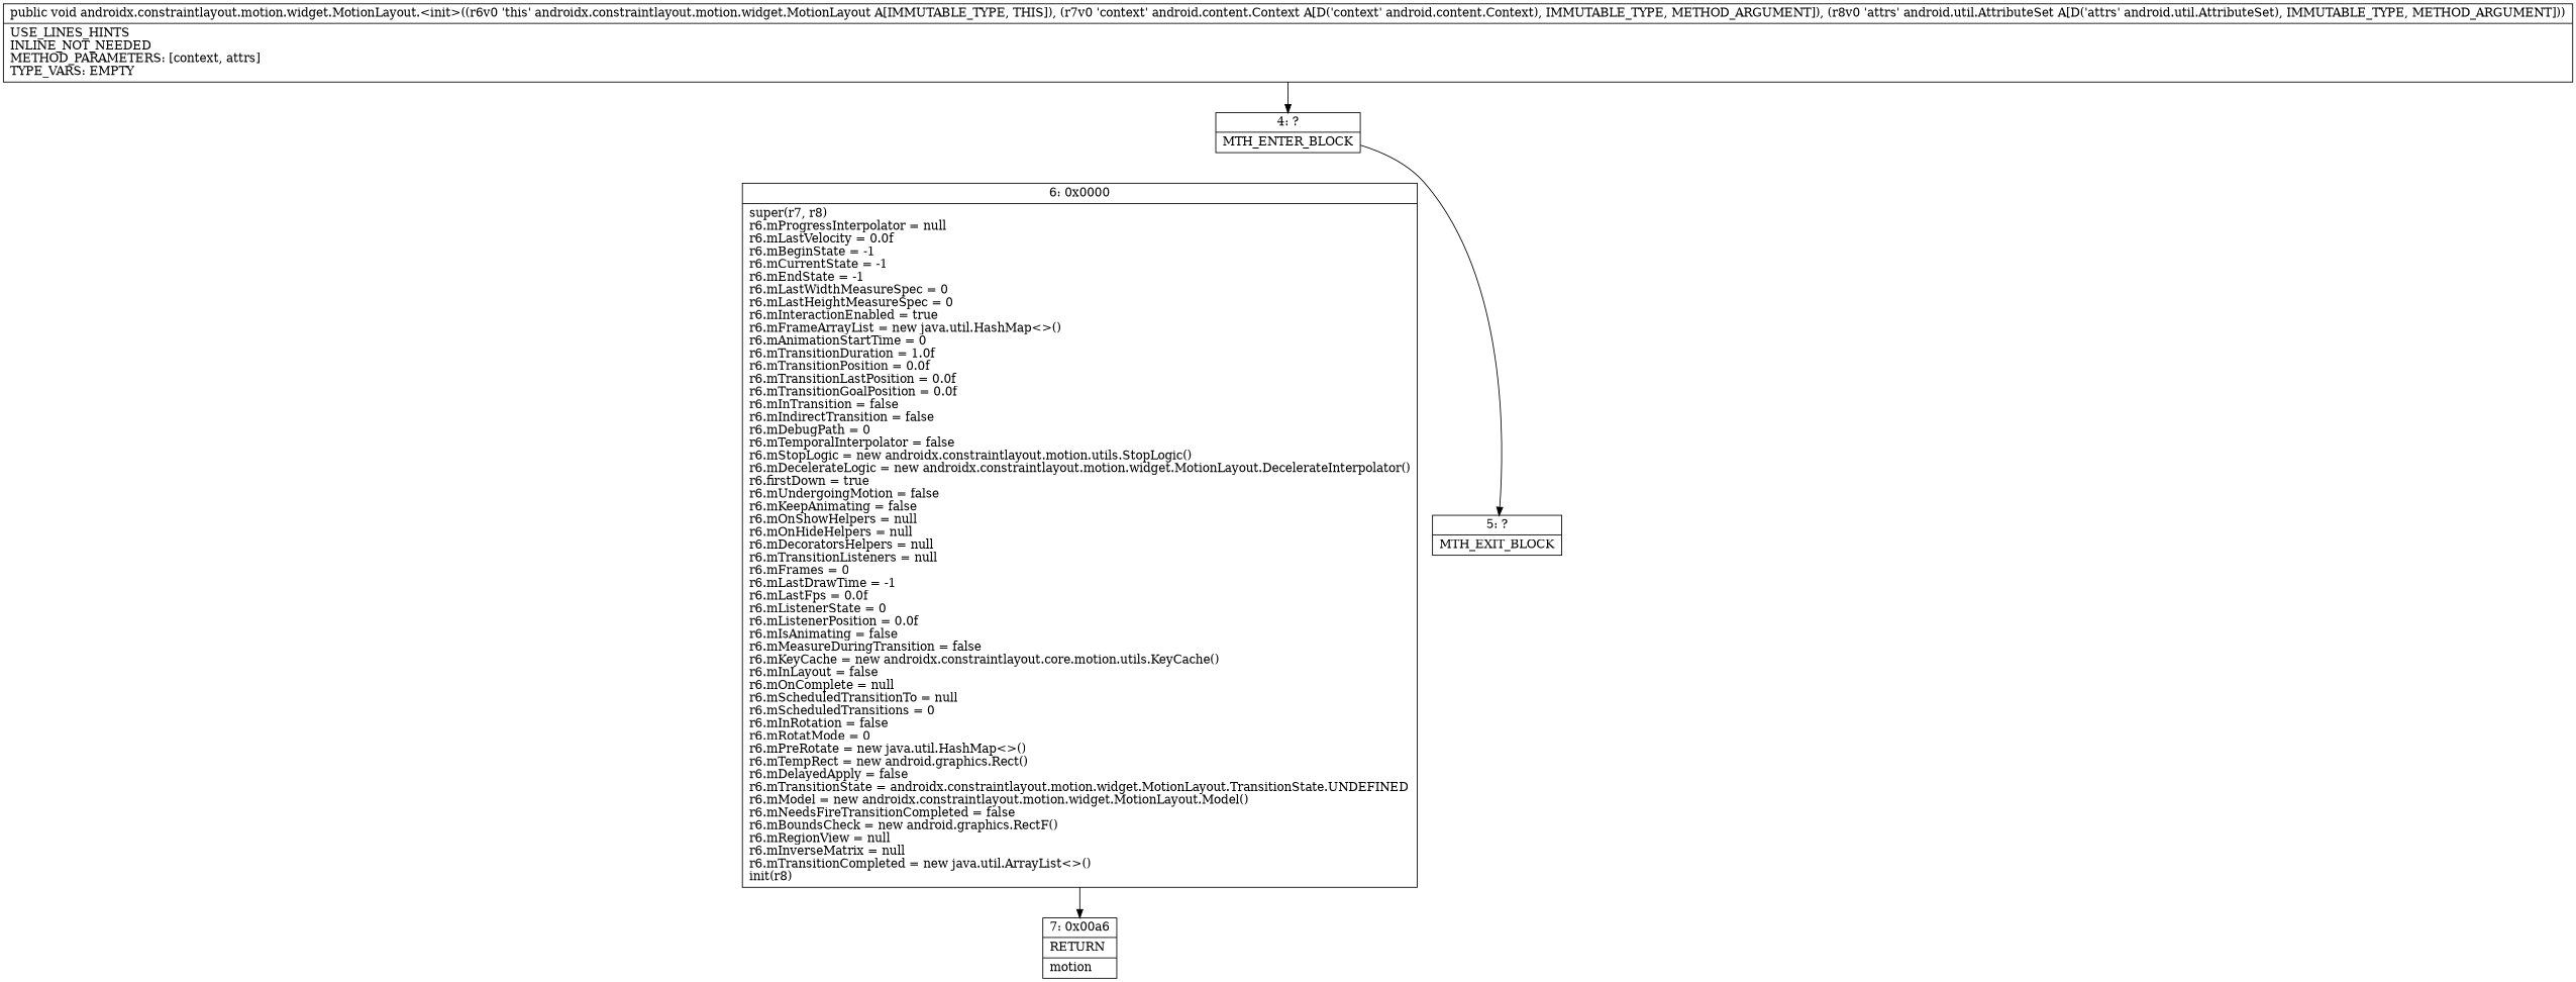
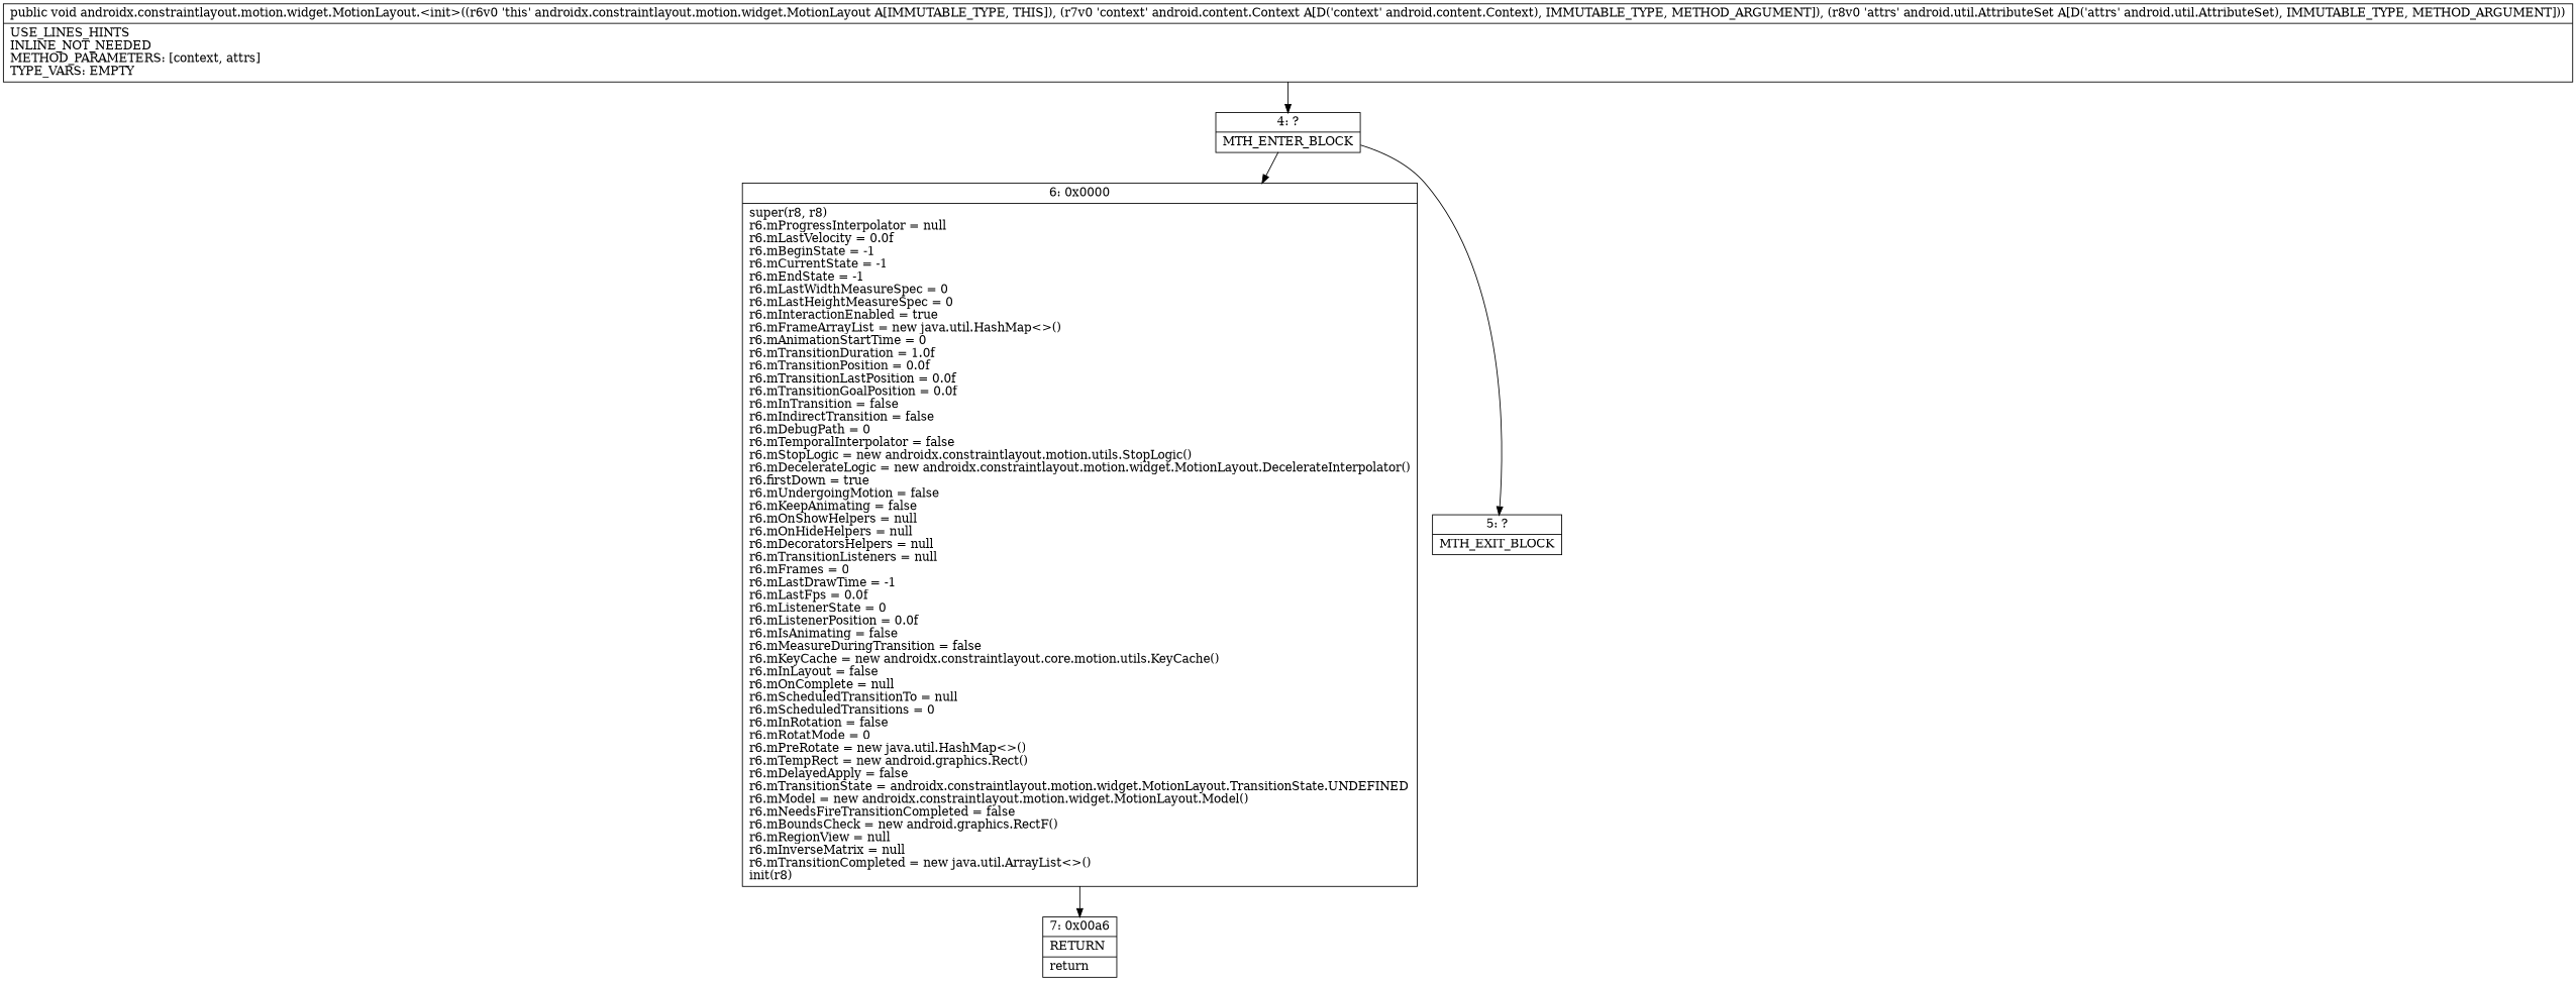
  digraph {
    node [shape=record]
    n1 [label="{4\:\ ?|MTH_ENTER_BLOCK\l}"]
-   n2 [label="{6\:\ 0x0000|super(r7, r8)\lr6.mProgressInterpolator = null\lr6.mLastVelocity = 0.0f\lr6.mBeginState = \-1\lr6.mCurrentState = \-1\lr6.mEndState = \-1\lr6.mLastWidthMeasureSpec = 0\lr6.mLastHeightMeasureSpec = 0\lr6.mInteractionEnabled = true\lr6.mFrameArrayList = new java.util.HashMap\<\>()\lr6.mAnimationStartTime = 0\lr6.mTransitionDuration = 1.0f\lr6.mTransitionPosition = 0.0f\lr6.mTransitionLastPosition = 0.0f\lr6.mTransitionGoalPosition = 0.0f\lr6.mInTransition = false\lr6.mIndirectTransition = false\lr6.mDebugPath = 0\lr6.mTemporalInterpolator = false\lr6.mStopLogic = new androidx.constraintlayout.motion.utils.StopLogic()\lr6.mDecelerateLogic = new androidx.constraintlayout.motion.widget.MotionLayout.DecelerateInterpolator()\lr6.firstDown = true\lr6.mUndergoingMotion = false\lr6.mKeepAnimating = false\lr6.mOnShowHelpers = null\lr6.mOnHideHelpers = null\lr6.mDecoratorsHelpers = null\lr6.mTransitionListeners = null\lr6.mFrames = 0\lr6.mLastDrawTime = \-1\lr6.mLastFps = 0.0f\lr6.mListenerState = 0\lr6.mListenerPosition = 0.0f\lr6.mIsAnimating = false\lr6.mMeasureDuringTransition = false\lr6.mKeyCache = new androidx.constraintlayout.core.motion.utils.KeyCache()\lr6.mInLayout = false\lr6.mOnComplete = null\lr6.mScheduledTransitionTo = null\lr6.mScheduledTransitions = 0\lr6.mInRotation = false\lr6.mRotatMode = 0\lr6.mPreRotate = new java.util.HashMap\<\>()\lr6.mTempRect = new android.graphics.Rect()\lr6.mDelayedApply = false\lr6.mTransitionState = androidx.constraintlayout.motion.widget.MotionLayout.TransitionState.UNDEFINED\lr6.mModel = new androidx.constraintlayout.motion.widget.MotionLayout.Model()\lr6.mNeedsFireTransitionCompleted = false\lr6.mBoundsCheck = new android.graphics.RectF()\lr6.mRegionView = null\lr6.mInverseMatrix = null\lr6.mTransitionCompleted = new java.util.ArrayList\<\>()\linit(r8)\l}"]
+   n2 [label="{6\:\ 0x0000|super(r8, r8)\lr6.mProgressInterpolator = null\lr6.mLastVelocity = 0.0f\lr6.mBeginState = \-1\lr6.mCurrentState = \-1\lr6.mEndState = \-1\lr6.mLastWidthMeasureSpec = 0\lr6.mLastHeightMeasureSpec = 0\lr6.mInteractionEnabled = true\lr6.mFrameArrayList = new java.util.HashMap\<\>()\lr6.mAnimationStartTime = 0\lr6.mTransitionDuration = 1.0f\lr6.mTransitionPosition = 0.0f\lr6.mTransitionLastPosition = 0.0f\lr6.mTransitionGoalPosition = 0.0f\lr6.mInTransition = false\lr6.mIndirectTransition = false\lr6.mDebugPath = 0\lr6.mTemporalInterpolator = false\lr6.mStopLogic = new androidx.constraintlayout.motion.utils.StopLogic()\lr6.mDecelerateLogic = new androidx.constraintlayout.motion.widget.MotionLayout.DecelerateInterpolator()\lr6.firstDown = true\lr6.mUndergoingMotion = false\lr6.mKeepAnimating = false\lr6.mOnShowHelpers = null\lr6.mOnHideHelpers = null\lr6.mDecoratorsHelpers = null\lr6.mTransitionListeners = null\lr6.mFrames = 0\lr6.mLastDrawTime = \-1\lr6.mLastFps = 0.0f\lr6.mListenerState = 0\lr6.mListenerPosition = 0.0f\lr6.mIsAnimating = false\lr6.mMeasureDuringTransition = false\lr6.mKeyCache = new androidx.constraintlayout.core.motion.utils.KeyCache()\lr6.mInLayout = false\lr6.mOnComplete = null\lr6.mScheduledTransitionTo = null\lr6.mScheduledTransitions = 0\lr6.mInRotation = false\lr6.mRotatMode = 0\lr6.mPreRotate = new java.util.HashMap\<\>()\lr6.mTempRect = new android.graphics.Rect()\lr6.mDelayedApply = false\lr6.mTransitionState = androidx.constraintlayout.motion.widget.MotionLayout.TransitionState.UNDEFINED\lr6.mModel = new androidx.constraintlayout.motion.widget.MotionLayout.Model()\lr6.mNeedsFireTransitionCompleted = false\lr6.mBoundsCheck = new android.graphics.RectF()\lr6.mRegionView = null\lr6.mInverseMatrix = null\lr6.mTransitionCompleted = new java.util.ArrayList\<\>()\linit(r8)\l}"]
    n3 [label="{5\:\ ?|MTH_EXIT_BLOCK\l}"]
-   n4 [label="{7\:\ 0x00a6|RETURN\l|motion\l}"]
+   n4 [label="{7\:\ 0x00a6|RETURN\l|return\l}"]
    n5 [label="{public void androidx.constraintlayout.motion.widget.MotionLayout.\<init\>((r6v0 'this' androidx.constraintlayout.motion.widget.MotionLayout A[IMMUTABLE_TYPE, THIS]), (r7v0 'context' android.content.Context A[D('context' android.content.Context), IMMUTABLE_TYPE, METHOD_ARGUMENT]), (r8v0 'attrs' android.util.AttributeSet A[D('attrs' android.util.AttributeSet), IMMUTABLE_TYPE, METHOD_ARGUMENT]))  | USE_LINES_HINTS\lINLINE_NOT_NEEDED\lMETHOD_PARAMETERS: [context, attrs]\lTYPE_VARS: EMPTY\l}"]
+   n1 -> n2
    n1 -> n3
    n2 -> n4
    n5 -> n1
  }
